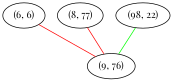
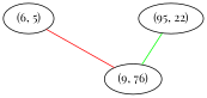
  graph {
    fontname="Playfair Display"
    node [fontname="Playfair Display"]
    edge [color=red fontname="Playfair Display" weight=1]
-   "(6, 6)"
+   "(6, 6)" [label="(6, 5)"]
    "(9, 76)"
-   "(8, 77)"
-   "(98, 22)"
+   "(98, 22)" [label="(95, 22)"]
    "(6, 6)" -- "(9, 76)"
-   "(8, 77)" -- "(9, 76)"
    "(98, 22)" -- "(9, 76)" [color=green weight=2]
  }
